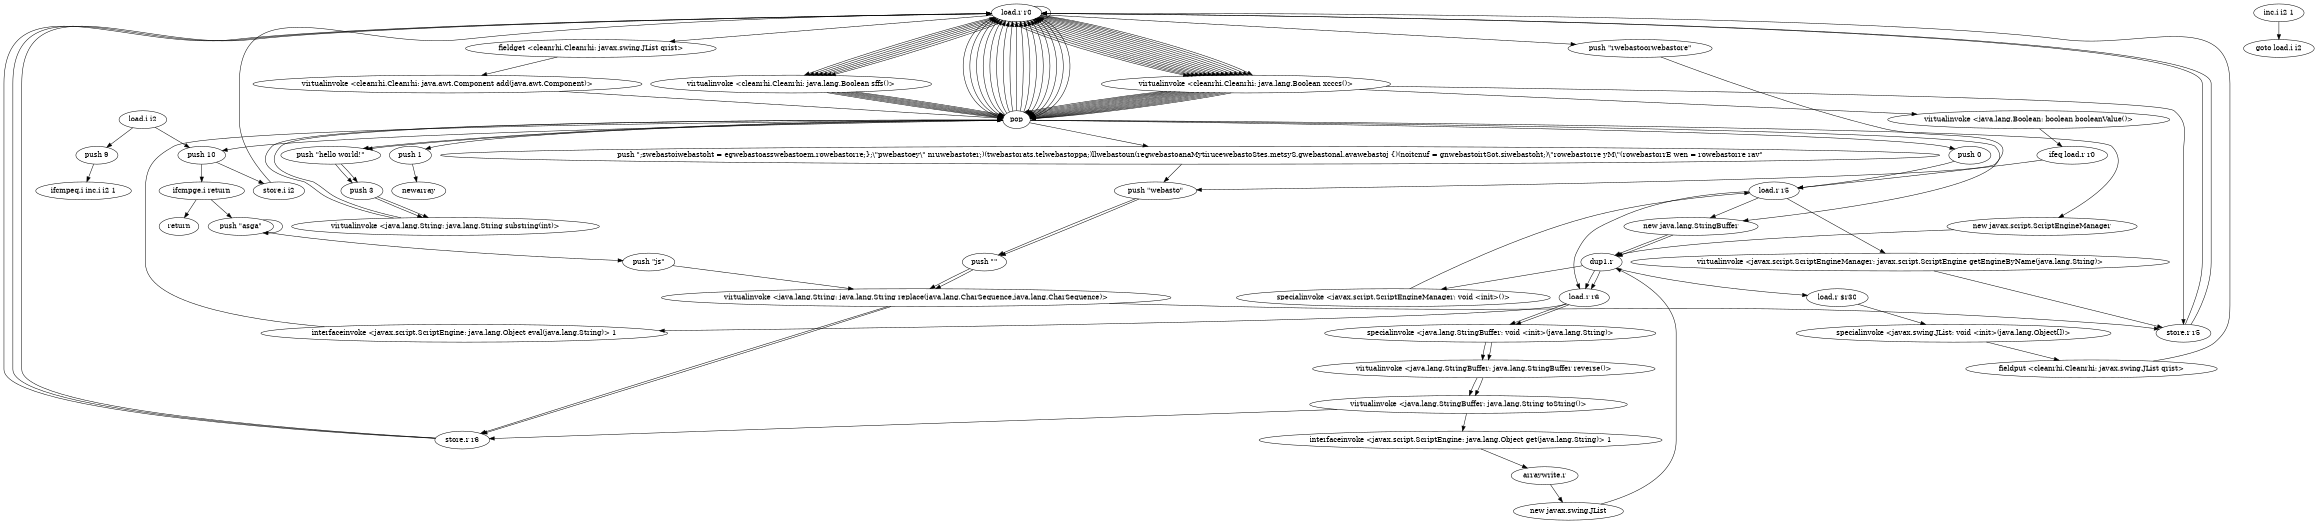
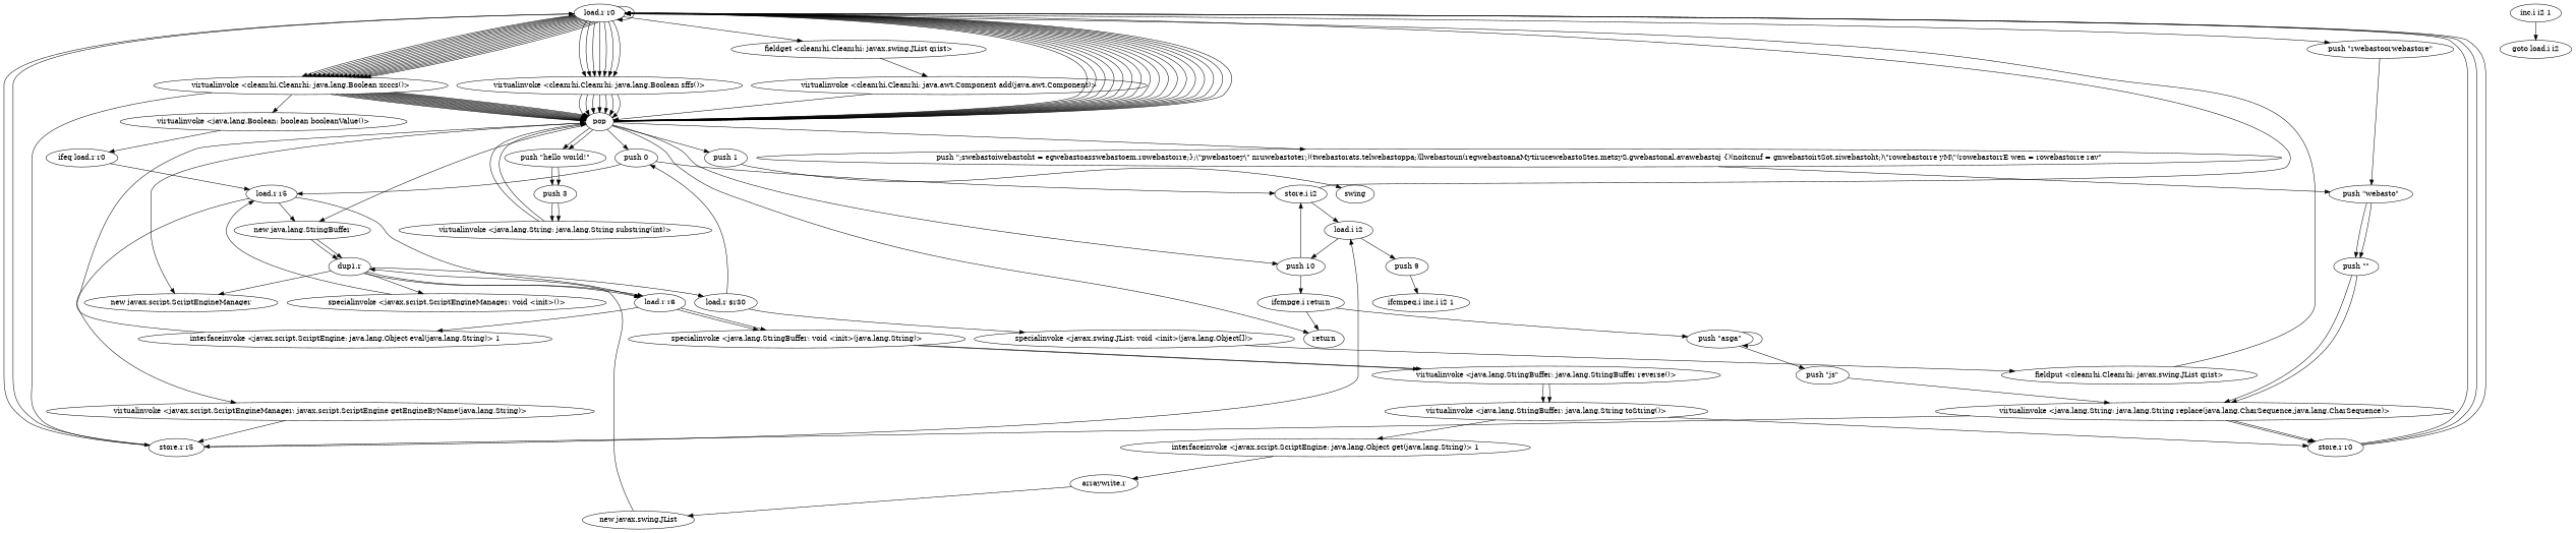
  digraph {
    "load.r r0"
    "virtualinvoke <cleanrhi.Cleanrhi: java.lang.Boolean sffs()>"
    "virtualinvoke <cleanrhi.Cleanrhi: java.lang.Boolean xcccs()>"
    "push \"rwebastoorwebastore\""
    "fieldget <cleanrhi.Cleanrhi: javax.swing.JList qrist>"
    pop
    "store.r r5"
    "virtualinvoke <java.lang.Boolean: boolean booleanValue()>"
    "push \"webasto\""
    "virtualinvoke <cleanrhi.Cleanrhi: java.awt.Component add(java.awt.Component)>"
    "push \"hello world!\""
    "push 0"
    "push 10"
    "new javax.script.ScriptEngineManager"
    "push \";swebastoiwebastoht = egwebastoasswebastoem.rowebastorre;};\\\"pwebastoey\\\" nruwebastoter;)(twebastorats.telwebastoppa;)llwebastoun(regwebastoanaMytirucewebastoStes.metsyS.gwebastonal.avawebastoj {)(noitcnuf = gnwebastoirtSot.siwebastoht;)\\\"rowebastorre yM\\\"(rowebastorrE wen = rowebastorre rav\""
    "new java.lang.StringBuffer"
    "push 1"
    return
    "push 3"
    "store.i i2"
    "load.r r5"
    "ifcmpge.i return"
    "dup1.r"
-   newarray
+   newarray [label=swing]
    "virtualinvoke <java.lang.String: java.lang.String substring(int)>"
    "load.i i2"
    "load.r r6"
    "virtualinvoke <javax.script.ScriptEngineManager: javax.script.ScriptEngine getEngineByName(java.lang.String)>"
    "push 9"
    "ifcmpeq.i inc.i i2 1"
    "push \"asga\""
    "push \"js\""
    "virtualinvoke <java.lang.String: java.lang.String replace(java.lang.CharSequence,java.lang.CharSequence)>"
-   "store.r r6"
+   "store.r r6" [label="store.r r0"]
    "ifeq load.r r0"
    "specialinvoke <javax.script.ScriptEngineManager: void <init>()>"
    "load.r $r30"
    "specialinvoke <java.lang.StringBuffer: void <init>(java.lang.String)>"
    "interfaceinvoke <javax.script.ScriptEngine: java.lang.Object eval(java.lang.String)> 1"
    "specialinvoke <javax.swing.JList: void <init>(java.lang.Object[])>"
    "push \"\""
    "virtualinvoke <java.lang.StringBuffer: java.lang.StringBuffer reverse()>"
    "virtualinvoke <java.lang.StringBuffer: java.lang.String toString()>"
    "interfaceinvoke <javax.script.ScriptEngine: java.lang.Object get(java.lang.String)> 1"
    "arraywrite.r"
    "fieldput <cleanrhi.Cleanrhi: javax.swing.JList qrist>"
    "new javax.swing.JList"
    "inc.i i2 1"
    "goto load.i i2"
    "load.r r0" -> "load.r r0"
    "load.r r0" -> "virtualinvoke <cleanrhi.Cleanrhi: java.lang.Boolean sffs()>"
    "load.r r0" -> "virtualinvoke <cleanrhi.Cleanrhi: java.lang.Boolean sffs()>"
    "load.r r0" -> "virtualinvoke <cleanrhi.Cleanrhi: java.lang.Boolean sffs()>"
    "load.r r0" -> "virtualinvoke <cleanrhi.Cleanrhi: java.lang.Boolean sffs()>"
    "load.r r0" -> "virtualinvoke <cleanrhi.Cleanrhi: java.lang.Boolean sffs()>"
    "load.r r0" -> "virtualinvoke <cleanrhi.Cleanrhi: java.lang.Boolean sffs()>"
    "load.r r0" -> "virtualinvoke <cleanrhi.Cleanrhi: java.lang.Boolean sffs()>"
    "load.r r0" -> "virtualinvoke <cleanrhi.Cleanrhi: java.lang.Boolean xcccs()>"
    "load.r r0" -> "virtualinvoke <cleanrhi.Cleanrhi: java.lang.Boolean xcccs()>"
    "load.r r0" -> "virtualinvoke <cleanrhi.Cleanrhi: java.lang.Boolean xcccs()>"
    "load.r r0" -> "virtualinvoke <cleanrhi.Cleanrhi: java.lang.Boolean xcccs()>"
    "load.r r0" -> "virtualinvoke <cleanrhi.Cleanrhi: java.lang.Boolean xcccs()>"
    "load.r r0" -> "virtualinvoke <cleanrhi.Cleanrhi: java.lang.Boolean xcccs()>"
    "load.r r0" -> "virtualinvoke <cleanrhi.Cleanrhi: java.lang.Boolean xcccs()>"
    "load.r r0" -> "virtualinvoke <cleanrhi.Cleanrhi: java.lang.Boolean xcccs()>"
    "load.r r0" -> "virtualinvoke <cleanrhi.Cleanrhi: java.lang.Boolean xcccs()>"
    "load.r r0" -> "virtualinvoke <cleanrhi.Cleanrhi: java.lang.Boolean xcccs()>"
    "load.r r0" -> "virtualinvoke <cleanrhi.Cleanrhi: java.lang.Boolean xcccs()>"
    "load.r r0" -> "virtualinvoke <cleanrhi.Cleanrhi: java.lang.Boolean xcccs()>"
    "load.r r0" -> "virtualinvoke <cleanrhi.Cleanrhi: java.lang.Boolean xcccs()>"
    "load.r r0" -> "virtualinvoke <cleanrhi.Cleanrhi: java.lang.Boolean xcccs()>"
    "load.r r0" -> "virtualinvoke <cleanrhi.Cleanrhi: java.lang.Boolean xcccs()>"
    "load.r r0" -> "virtualinvoke <cleanrhi.Cleanrhi: java.lang.Boolean xcccs()>"
    "load.r r0" -> "push \"rwebastoorwebastore\""
    "load.r r0" -> "fieldget <cleanrhi.Cleanrhi: javax.swing.JList qrist>"
    "virtualinvoke <cleanrhi.Cleanrhi: java.lang.Boolean sffs()>" -> pop
    "virtualinvoke <cleanrhi.Cleanrhi: java.lang.Boolean sffs()>" -> pop
    "virtualinvoke <cleanrhi.Cleanrhi: java.lang.Boolean sffs()>" -> pop
    "virtualinvoke <cleanrhi.Cleanrhi: java.lang.Boolean sffs()>" -> pop
    "virtualinvoke <cleanrhi.Cleanrhi: java.lang.Boolean sffs()>" -> pop
    "virtualinvoke <cleanrhi.Cleanrhi: java.lang.Boolean sffs()>" -> pop
    "virtualinvoke <cleanrhi.Cleanrhi: java.lang.Boolean sffs()>" -> pop
    "virtualinvoke <cleanrhi.Cleanrhi: java.lang.Boolean xcccs()>" -> pop
    "virtualinvoke <cleanrhi.Cleanrhi: java.lang.Boolean xcccs()>" -> pop
    "virtualinvoke <cleanrhi.Cleanrhi: java.lang.Boolean xcccs()>" -> pop
    "virtualinvoke <cleanrhi.Cleanrhi: java.lang.Boolean xcccs()>" -> pop
    "virtualinvoke <cleanrhi.Cleanrhi: java.lang.Boolean xcccs()>" -> pop
    "virtualinvoke <cleanrhi.Cleanrhi: java.lang.Boolean xcccs()>" -> pop
    "virtualinvoke <cleanrhi.Cleanrhi: java.lang.Boolean xcccs()>" -> pop
    "virtualinvoke <cleanrhi.Cleanrhi: java.lang.Boolean xcccs()>" -> pop
    "virtualinvoke <cleanrhi.Cleanrhi: java.lang.Boolean xcccs()>" -> pop
    "virtualinvoke <cleanrhi.Cleanrhi: java.lang.Boolean xcccs()>" -> pop
    "virtualinvoke <cleanrhi.Cleanrhi: java.lang.Boolean xcccs()>" -> pop
    "virtualinvoke <cleanrhi.Cleanrhi: java.lang.Boolean xcccs()>" -> pop
    "virtualinvoke <cleanrhi.Cleanrhi: java.lang.Boolean xcccs()>" -> pop
    "virtualinvoke <cleanrhi.Cleanrhi: java.lang.Boolean xcccs()>" -> pop
    "virtualinvoke <cleanrhi.Cleanrhi: java.lang.Boolean xcccs()>" -> pop
    "virtualinvoke <cleanrhi.Cleanrhi: java.lang.Boolean xcccs()>" -> "store.r r5"
    "virtualinvoke <cleanrhi.Cleanrhi: java.lang.Boolean xcccs()>" -> "virtualinvoke <java.lang.Boolean: boolean booleanValue()>"
    "push \"rwebastoorwebastore\"" -> "push \"webasto\""
    "fieldget <cleanrhi.Cleanrhi: javax.swing.JList qrist>" -> "virtualinvoke <cleanrhi.Cleanrhi: java.awt.Component add(java.awt.Component)>"
    pop -> "load.r r0"
    pop -> "load.r r0"
    pop -> "load.r r0"
    pop -> "load.r r0"
    pop -> "load.r r0"
    pop -> "load.r r0"
    pop -> "load.r r0"
    pop -> "load.r r0"
    pop -> "load.r r0"
    pop -> "load.r r0"
    pop -> "load.r r0"
    pop -> "load.r r0"
    pop -> "load.r r0"
    pop -> "load.r r0"
    pop -> "load.r r0"
    pop -> "load.r r0"
    pop -> "load.r r0"
    pop -> "push \"hello world!\""
    pop -> "push \"hello world!\""
    pop -> "push 0"
    pop -> "push 10"
    pop -> "new javax.script.ScriptEngineManager"
    pop -> "push \";swebastoiwebastoht = egwebastoasswebastoem.rowebastorre;};\\\"pwebastoey\\\" nruwebastoter;)(twebastorats.telwebastoppa;)llwebastoun(regwebastoanaMytirucewebastoStes.metsyS.gwebastonal.avawebastoj {)(noitcnuf = gnwebastoirtSot.siwebastoht;)\\\"rowebastorre yM\\\"(rowebastorrE wen = rowebastorre rav\""
    pop -> "new java.lang.StringBuffer"
    pop -> "push 1"
+   pop -> return
    "store.r r5" -> "load.r r0"
    "store.r r5" -> "load.r r0"
+   "store.r r5" -> "load.i i2"
    "virtualinvoke <java.lang.Boolean: boolean booleanValue()>" -> "ifeq load.r r0"
    "push \"webasto\"" -> "push \"\""
    "push \"webasto\"" -> "push \"\""
    "virtualinvoke <cleanrhi.Cleanrhi: java.awt.Component add(java.awt.Component)>" -> pop
    "push \"hello world!\"" -> "push 3"
    "push \"hello world!\"" -> "push 3"
+   "push 0" -> "store.i i2"
    "push 0" -> "load.r r5"
    "push 10" -> "store.i i2"
    "push 10" -> "ifcmpge.i return"
-   "new javax.script.ScriptEngineManager" -> "dup1.r"
+   "dup1.r" -> "new javax.script.ScriptEngineManager"
    "push \";swebastoiwebastoht = egwebastoasswebastoem.rowebastorre;};\\\"pwebastoey\\\" nruwebastoter;)(twebastorats.telwebastoppa;)llwebastoun(regwebastoanaMytirucewebastoStes.metsyS.gwebastonal.avawebastoj {)(noitcnuf = gnwebastoirtSot.siwebastoht;)\\\"rowebastorre yM\\\"(rowebastorrE wen = rowebastorre rav\"" -> "push \"webasto\""
    "new java.lang.StringBuffer" -> "dup1.r"
    "new java.lang.StringBuffer" -> "dup1.r"
    "push 1" -> newarray
    "push 3" -> "virtualinvoke <java.lang.String: java.lang.String substring(int)>"
    "push 3" -> "virtualinvoke <java.lang.String: java.lang.String substring(int)>"
    "store.i i2" -> "load.r r0"
+   "store.i i2" -> "load.i i2"
    "load.r r5" -> "new java.lang.StringBuffer"
    "load.r r5" -> "load.r r6"
    "load.r r5" -> "virtualinvoke <javax.script.ScriptEngineManager: javax.script.ScriptEngine getEngineByName(java.lang.String)>"
    "ifcmpge.i return" -> return
    "ifcmpge.i return" -> "push \"asga\""
    "dup1.r" -> "load.r r6"
    "dup1.r" -> "load.r r6"
    "dup1.r" -> "specialinvoke <javax.script.ScriptEngineManager: void <init>()>"
    "dup1.r" -> "load.r $r30"
    "virtualinvoke <java.lang.String: java.lang.String substring(int)>" -> pop
    "virtualinvoke <java.lang.String: java.lang.String substring(int)>" -> pop
    "load.i i2" -> "push 10"
    "load.i i2" -> "push 9"
    "load.r r6" -> "specialinvoke <java.lang.StringBuffer: void <init>(java.lang.String)>"
    "load.r r6" -> "specialinvoke <java.lang.StringBuffer: void <init>(java.lang.String)>"
    "load.r r6" -> "interfaceinvoke <javax.script.ScriptEngine: java.lang.Object eval(java.lang.String)> 1"
    "virtualinvoke <javax.script.ScriptEngineManager: javax.script.ScriptEngine getEngineByName(java.lang.String)>" -> "store.r r5"
    "push 9" -> "ifcmpeq.i inc.i i2 1"
    "push \"asga\"" -> "push \"asga\""
    "push \"asga\"" -> "push \"js\""
    "push \"js\"" -> "virtualinvoke <java.lang.String: java.lang.String replace(java.lang.CharSequence,java.lang.CharSequence)>"
    "virtualinvoke <java.lang.String: java.lang.String replace(java.lang.CharSequence,java.lang.CharSequence)>" -> "store.r r5"
    "virtualinvoke <java.lang.String: java.lang.String replace(java.lang.CharSequence,java.lang.CharSequence)>" -> "store.r r6"
    "virtualinvoke <java.lang.String: java.lang.String replace(java.lang.CharSequence,java.lang.CharSequence)>" -> "store.r r6"
    "store.r r6" -> "load.r r0"
    "store.r r6" -> "load.r r0"
    "store.r r6" -> "load.r r0"
    "ifeq load.r r0" -> "load.r r5"
    "specialinvoke <javax.script.ScriptEngineManager: void <init>()>" -> "load.r r5"
+   "load.r $r30" -> "push 0"
    "load.r $r30" -> "specialinvoke <javax.swing.JList: void <init>(java.lang.Object[])>"
    "specialinvoke <java.lang.StringBuffer: void <init>(java.lang.String)>" -> "virtualinvoke <java.lang.StringBuffer: java.lang.StringBuffer reverse()>"
    "specialinvoke <java.lang.StringBuffer: void <init>(java.lang.String)>" -> "virtualinvoke <java.lang.StringBuffer: java.lang.StringBuffer reverse()>"
    "interfaceinvoke <javax.script.ScriptEngine: java.lang.Object eval(java.lang.String)> 1" -> pop
    "specialinvoke <javax.swing.JList: void <init>(java.lang.Object[])>" -> "fieldput <cleanrhi.Cleanrhi: javax.swing.JList qrist>"
    "push \"\"" -> "virtualinvoke <java.lang.String: java.lang.String replace(java.lang.CharSequence,java.lang.CharSequence)>"
    "push \"\"" -> "virtualinvoke <java.lang.String: java.lang.String replace(java.lang.CharSequence,java.lang.CharSequence)>"
    "virtualinvoke <java.lang.StringBuffer: java.lang.StringBuffer reverse()>" -> "virtualinvoke <java.lang.StringBuffer: java.lang.String toString()>"
    "virtualinvoke <java.lang.StringBuffer: java.lang.StringBuffer reverse()>" -> "virtualinvoke <java.lang.StringBuffer: java.lang.String toString()>"
    "virtualinvoke <java.lang.StringBuffer: java.lang.String toString()>" -> "store.r r6"
    "virtualinvoke <java.lang.StringBuffer: java.lang.String toString()>" -> "interfaceinvoke <javax.script.ScriptEngine: java.lang.Object get(java.lang.String)> 1"
    "interfaceinvoke <javax.script.ScriptEngine: java.lang.Object get(java.lang.String)> 1" -> "arraywrite.r"
    "arraywrite.r" -> "new javax.swing.JList"
    "fieldput <cleanrhi.Cleanrhi: javax.swing.JList qrist>" -> "load.r r0"
    "new javax.swing.JList" -> "dup1.r"
    "inc.i i2 1" -> "goto load.i i2"
  }
